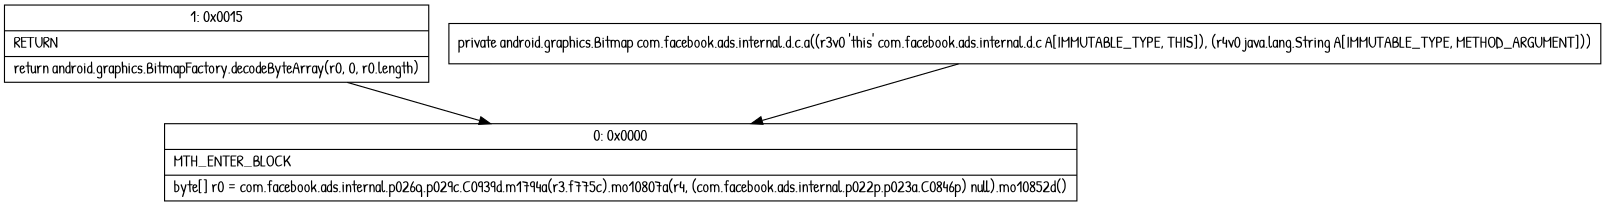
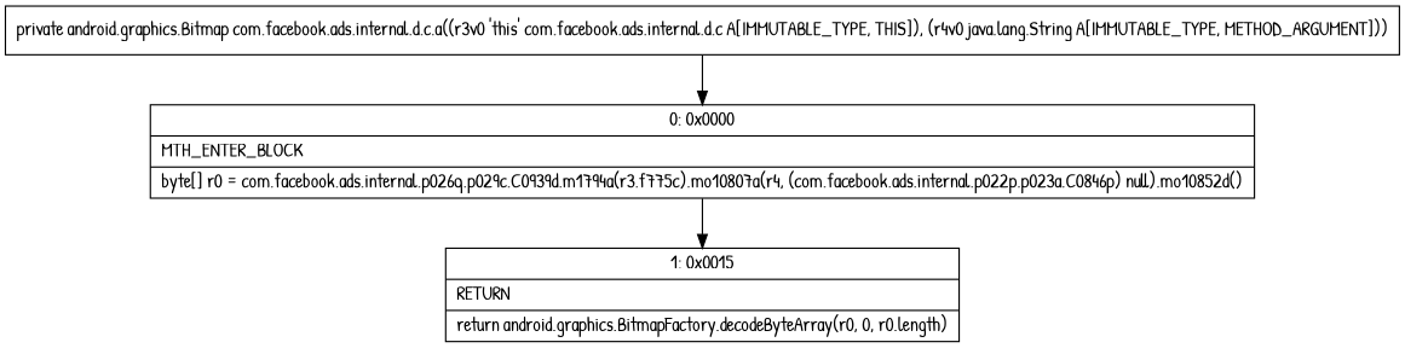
  digraph {
    fontname="Patrick Hand"
    node [shape=record fontname="Patrick Hand"]
    edge [fontname="Patrick Hand"]
    n1 [label="{0\:\ 0x0000|MTH_ENTER_BLOCK\l|byte[] r0 = com.facebook.ads.internal.p026q.p029c.C0939d.m1794a(r3.f775c).mo10807a(r4, (com.facebook.ads.internal.p022p.p023a.C0846p) null).mo10852d()\l}"]
    n2 [label="{1\:\ 0x0015|RETURN\l|return android.graphics.BitmapFactory.decodeByteArray(r0, 0, r0.length)\l}"]
    n3 [label="{private android.graphics.Bitmap com.facebook.ads.internal.d.c.a((r3v0 'this' com.facebook.ads.internal.d.c A[IMMUTABLE_TYPE, THIS]), (r4v0 java.lang.String A[IMMUTABLE_TYPE, METHOD_ARGUMENT])) }"]
-   n2 -> n1
+   n1 -> n2
    n3 -> n1
  }
